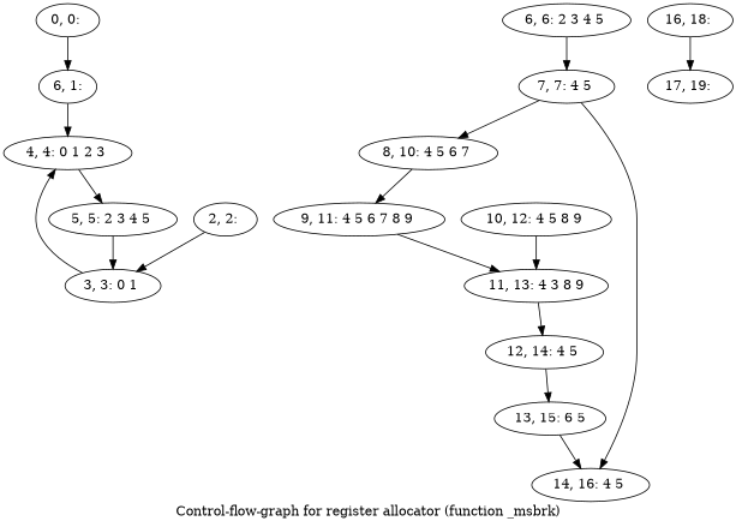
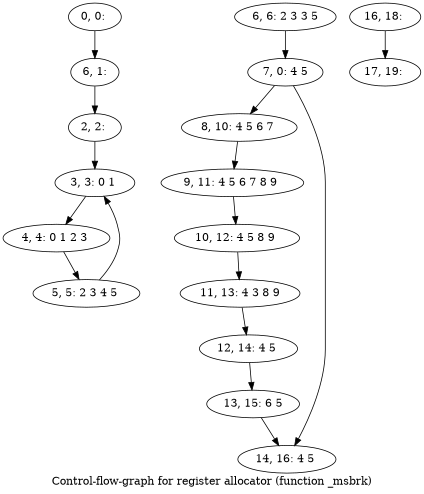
  digraph {
    label="Control-flow-graph for register allocator (function _msbrk)"
    n1 [label="0, 0: "]
    n2 [label="6, 1:"]
    n3 [label="2, 2: "]
    n4 [label="3, 3: 0 1 "]
    n5 [label="4, 4: 0 1 2 3 "]
    n6 [label="5, 5: 2 3 4 5 "]
-   n7 [label="6, 6: 2 3 4 5 "]
-   n8 [label="7, 7: 4 5 "]
+   n7 [label="6, 6: 2 3 3 5"]
+   n8 [label="7, 0: 4 5"]
    n9 [label="8, 10: 4 5 6 7 "]
    n10 [label="14, 16: 4 5 "]
    n11 [label="9, 11: 4 5 6 7 8 9 "]
    n12 [label="10, 12: 4 5 8 9 "]
    n13 [label="11, 13: 4 3 8 9"]
    n14 [label="12, 14: 4 5 "]
    n15 [label="13, 15: 6 5"]
    n16 [label="16, 18: "]
    n17 [label="17, 19: "]
    n1 -> n2
-   n2 -> n5
+   n2 -> n3
    n3 -> n4
    n4 -> n5
    n5 -> n6
    n6 -> n4
    n7 -> n8
    n8 -> n9
    n8 -> n10
    n9 -> n11
-   n11 -> n13
+   n11 -> n12
    n12 -> n13
    n13 -> n14
    n14 -> n15
    n15 -> n10
    n16 -> n17
  }
